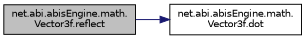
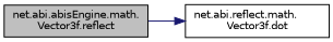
  digraph {
    rankdir=LR
    node [color=black fontname=Helvetica fontsize=10 shape=record style=filled]
    n1 [fillcolor=grey75 fontcolor=black height=0.2 label="net.abi.abisEngine.math.\lVector3f.reflect" width=0.4]
-   n2 [fillcolor=white height=0.2 label="net.abi.abisEngine.math.\lVector3f.dot" width=0.4]
+   n2 [fillcolor=white height=0.2 label="net.abi.reflect.math.\lVector3f.dot" width=0.4]
    n1 -> n2 [color=midnightblue fontname=Helvetica fontsize=10 labelfontname=Helvetica labelfontsize=10 style=solid]
  }
